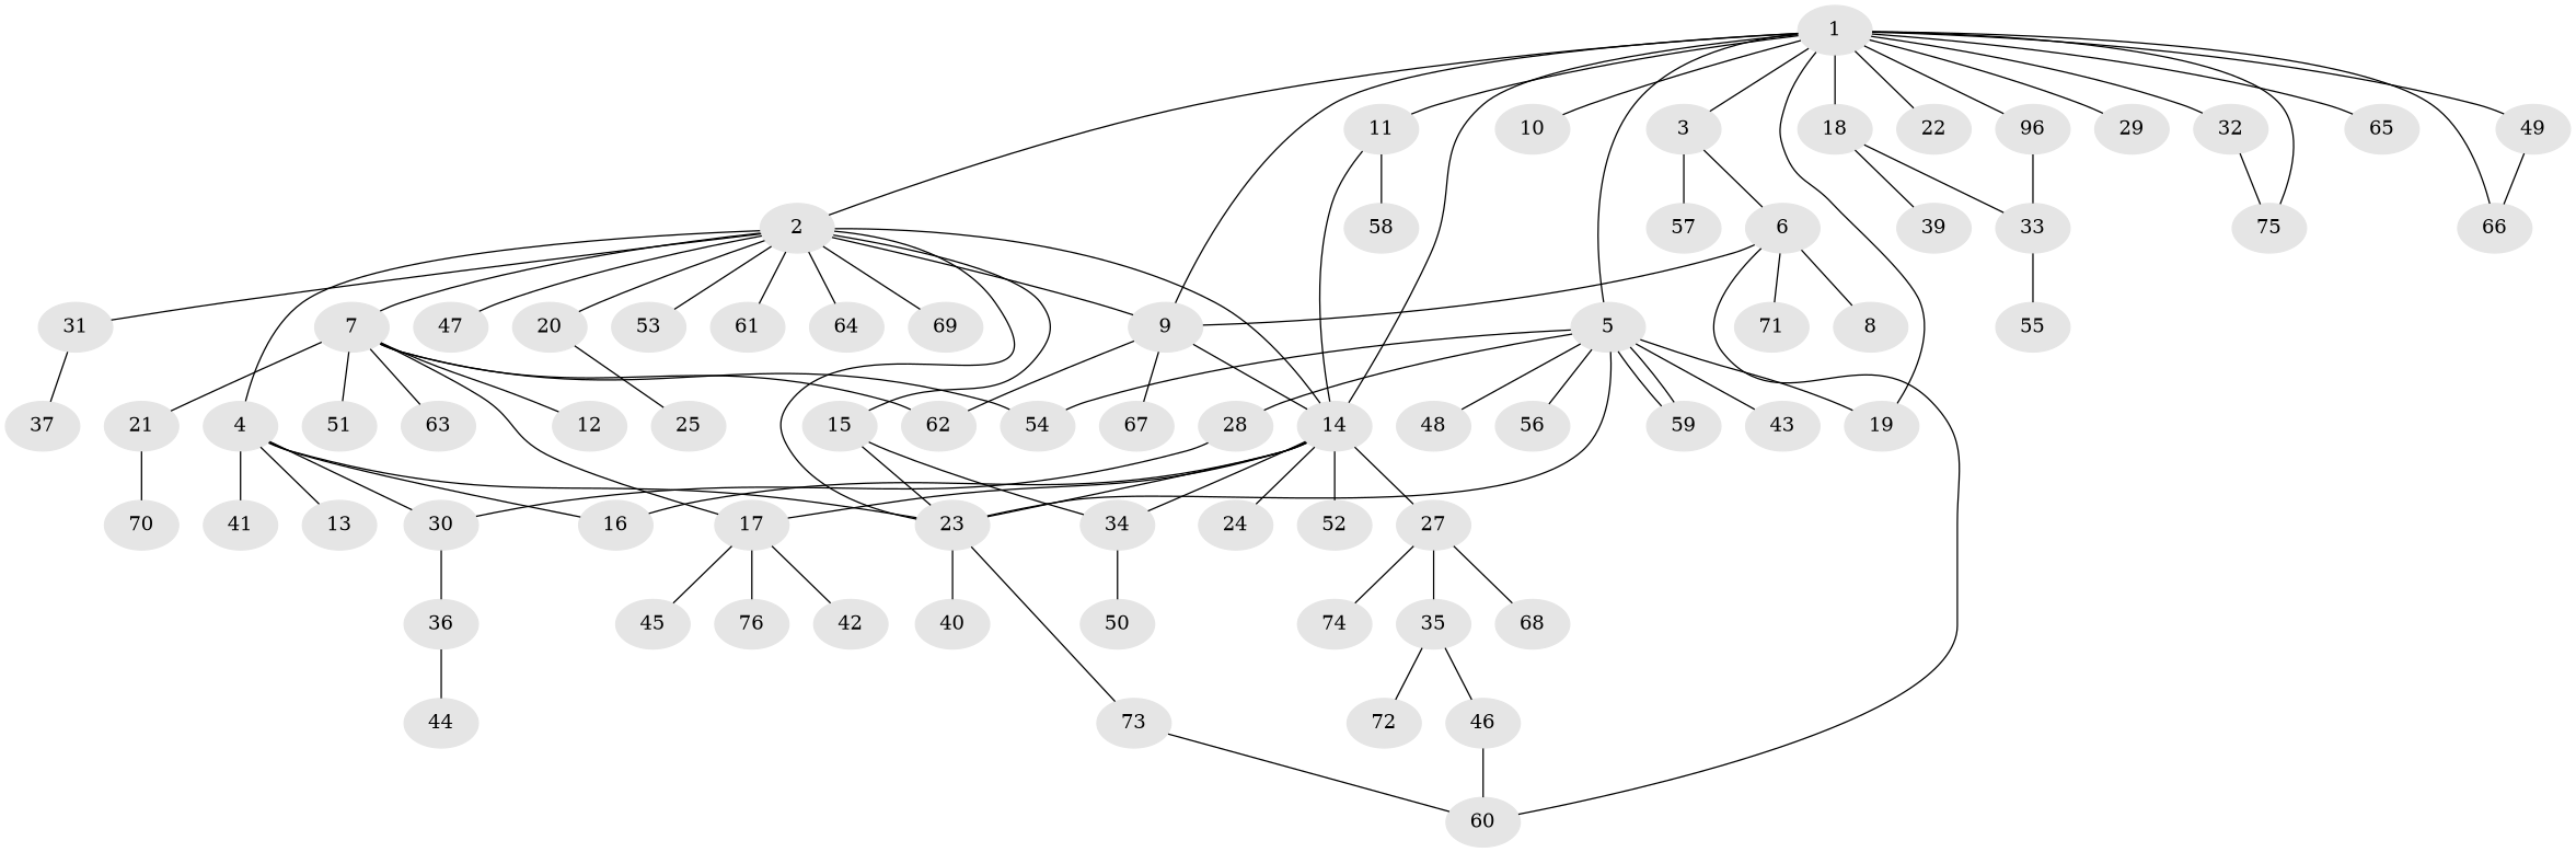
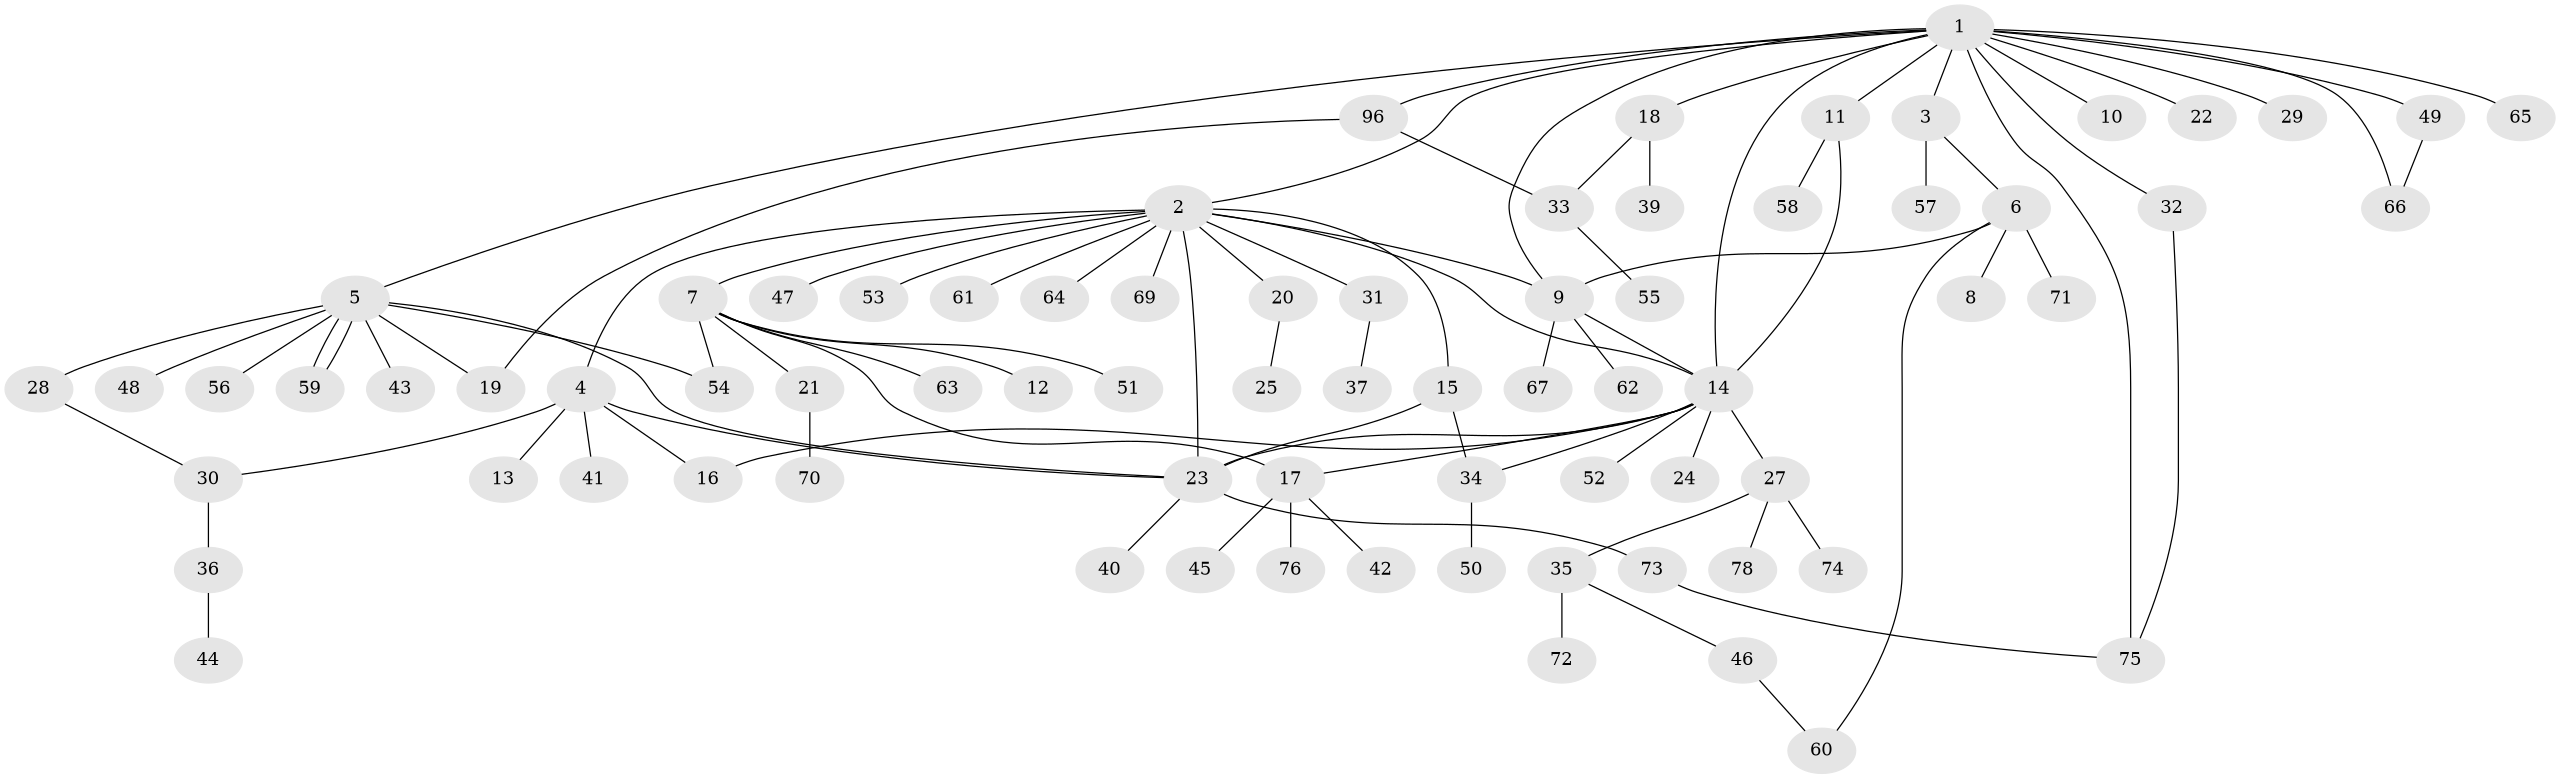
  graph {
    node [color=gray90 style=filled]
    1
    2
    3
    5
    9
    10
    11
    14
    18
    19
    22
    n12 [label=96]
    29
    32
    49
    65
    66
    75
    4
    7
    15
    20
    23
    31
    47
    53
    61
    64
    69
    6
    57
    28
    43
    48
    54
    56
    59
    62
    67
    58
    16
    17
    24
    27
    34
    52
    33
    39
    13
    30
    41
    12
    21
    51
    63
    25
    40
    73
    37
    8
    60
    71
    36
    42
    45
    76
    70
    35
-   68
+   68 [label=78]
    74
    50
    55
    46
    72
    44
    1 -- 2
    1 -- 3
    1 -- 5
    1 -- 9
    1 -- 10
    1 -- 11
    1 -- 14
    1 -- 18
-   1 -- 19
+   n12 -- 19
    1 -- 22
    1 -- n12
    1 -- 29
    1 -- 32
    1 -- 49
    1 -- 65
    1 -- 66
    1 -- 75
    2 -- 9
    2 -- 14
    2 -- 4
    2 -- 7
    2 -- 15
    2 -- 20
    2 -- 23
    2 -- 31
    2 -- 47
    2 -- 53
    2 -- 61
    2 -- 64
    2 -- 69
    3 -- 6
    3 -- 57
    5 -- 19
    5 -- 23
    5 -- 28
    5 -- 43
    5 -- 48
    5 -- 54
    5 -- 56
    5 -- 59
    5 -- 59
    9 -- 14
    9 -- 62
    9 -- 67
    11 -- 14
    11 -- 58
    14 -- 23
    14 -- 16
    14 -- 17
    14 -- 24
    14 -- 27
    14 -- 34
    14 -- 52
    18 -- 33
    18 -- 39
    n12 -- 33
    32 -- 75
    49 -- 66
    4 -- 23
    4 -- 16
    4 -- 13
    4 -- 30
    4 -- 41
    7 -- 54
-   7 -- 62
    7 -- 17
    7 -- 12
    7 -- 21
    7 -- 51
    7 -- 63
    15 -- 23
    15 -- 34
    20 -- 25
    23 -- 40
    23 -- 73
    31 -- 37
    6 -- 9
    6 -- 8
    6 -- 60
    6 -- 71
    28 -- 30
    17 -- 42
    17 -- 45
    17 -- 76
    27 -- 35
    27 -- 68
    27 -- 74
    34 -- 50
    33 -- 55
    30 -- 36
    21 -- 70
-   73 -- 60
+   73 -- 75
    36 -- 44
    35 -- 46
    35 -- 72
    46 -- 60
  }
